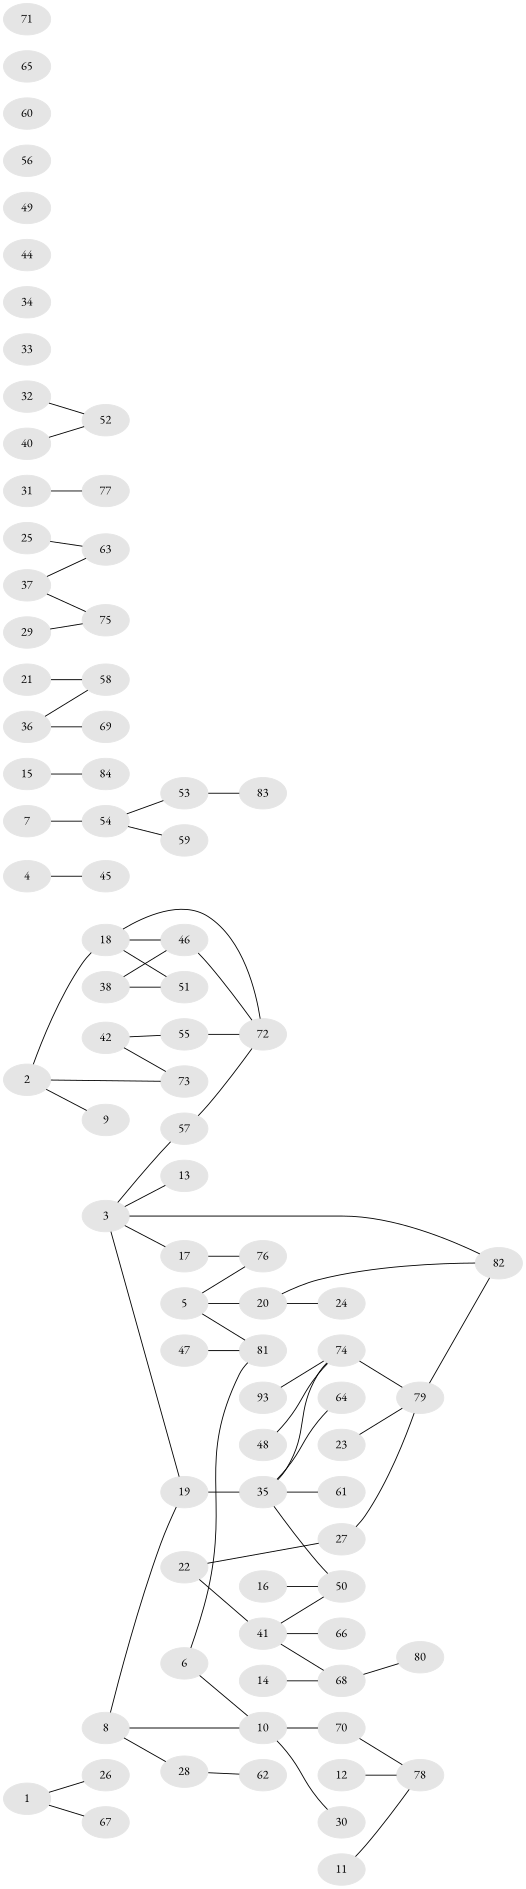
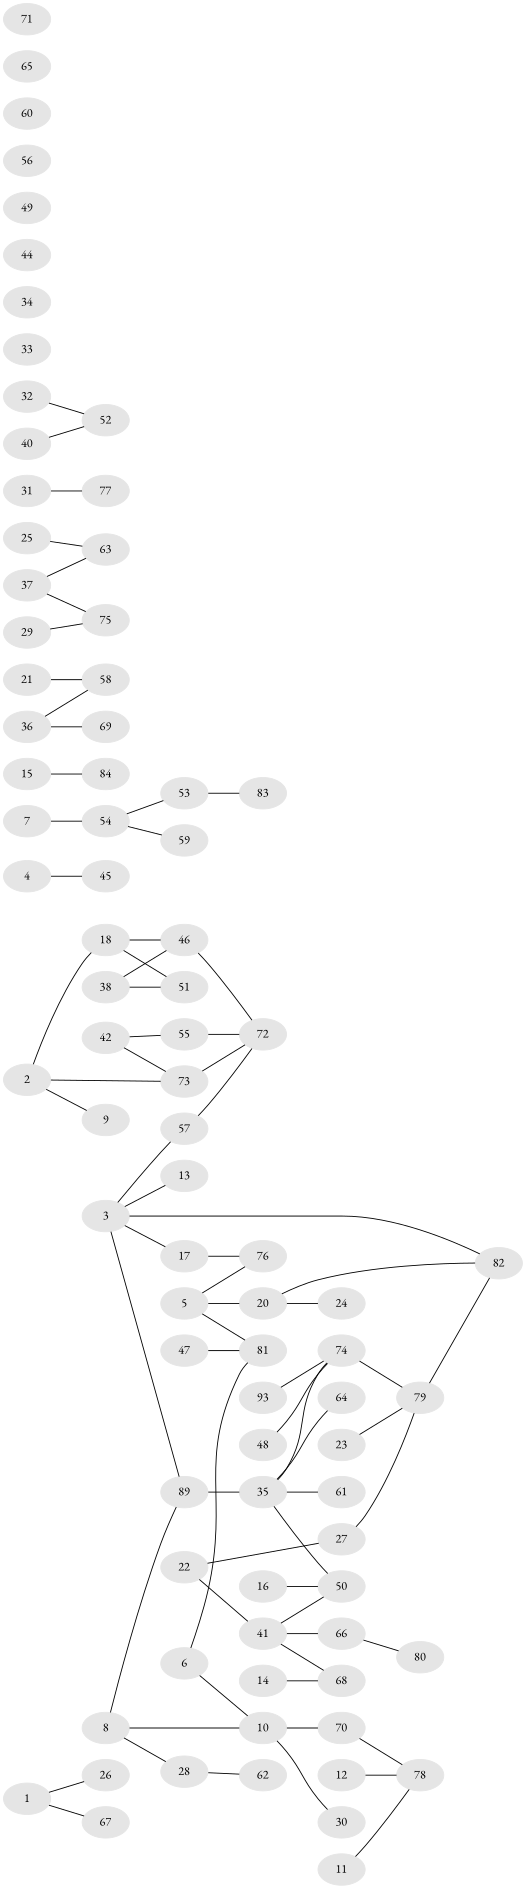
  graph {
    fontname="EB Garamond"
    rankdir=LR
    node [color=gray90 fontname="EB Garamond" style=filled]
    edge [fontname="EB Garamond"]
    1
    26
    67
    2
    9
    18
    73
    46
    51
    72
    3
    13
    17
-   19
+   19 [label=89]
    57
    82
    76
    35
    4
    45
    5
    20
    81
    24
    6
    10
    30
    70
    7
    54
    53
    59
    8
    28
    62
    78
    11
    12
    14
    68
    15
    84
    16
    50
    61
    64
    74
    21
    58
    22
    27
    41
    79
    66
    23
    25
    63
    29
    75
    31
    77
    32
    52
    33
    34
    36
    69
    37
    38
    40
    80
    42
    55
    n74 [label=93]
    44
    83
    47
    48
    49
    56
    60
    65
    71
    1 -- 26
    1 -- 67
    2 -- 9
    2 -- 18
    2 -- 73
    18 -- 46
    18 -- 51
-   18 -- 72
+   73 -- 72
    46 -- 72
    3 -- 13
    3 -- 17
    3 -- 19
    3 -- 57
    3 -- 82
    17 -- 76
    19 -- 35
    57 -- 72
    35 -- 50
    35 -- 61
    35 -- 64
    35 -- 74
    4 -- 45
    5 -- 76
    5 -- 20
    5 -- 81
    20 -- 82
    20 -- 24
    6 -- 81
    6 -- 10
    10 -- 30
    10 -- 70
    70 -- 78
    7 -- 54
    54 -- 53
    54 -- 59
    53 -- 83
    8 -- 19
    8 -- 10
    8 -- 28
    28 -- 62
    11 -- 78
    12 -- 78
    14 -- 68
    15 -- 84
    16 -- 50
    74 -- 79
    21 -- 58
    22 -- 27
    22 -- 41
    27 -- 79
    41 -- 68
    41 -- 50
    41 -- 66
    79 -- 82
-   68 -- 80
+   66 -- 80
    23 -- 79
    25 -- 63
    29 -- 75
    31 -- 77
    32 -- 52
    36 -- 58
    36 -- 69
    37 -- 63
    37 -- 75
    38 -- 46
    38 -- 51
    40 -- 52
    42 -- 73
    42 -- 55
    55 -- 72
    n74 -- 74
    47 -- 81
    48 -- 74
  }
